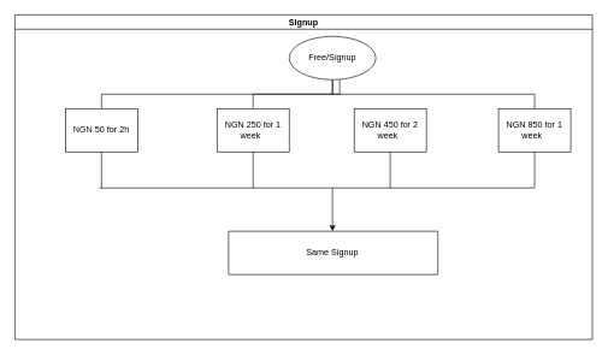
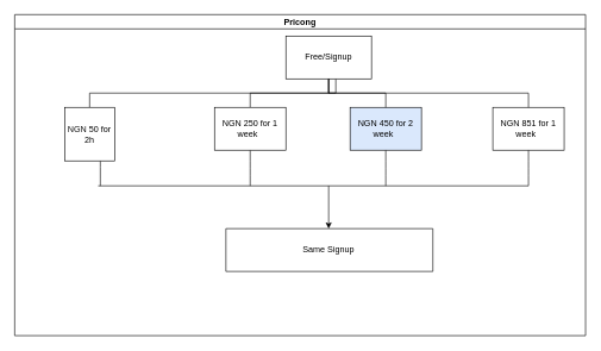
  <mxCell id="0" />
  <mxCell id="1" parent="0" />
- <mxCell id="2" value="Signup" style="swimlane;startSize=20;horizontal=1;containerType=tree;newEdgeStyle={&quot;edgeStyle&quot;:&quot;elbowEdgeStyle&quot;,&quot;startArrow&quot;:&quot;none&quot;,&quot;endArrow&quot;:&quot;none&quot;};strokeColor=light-dark(#000000,#3333FF);" vertex="1" parent="1"><mxGeometry x="20" width="800" height="450" as="geometry" y="20" /></mxCell>
+ <mxCell id="2" value="Pricong" style="swimlane;startSize=20;horizontal=1;containerType=tree;newEdgeStyle={&quot;edgeStyle&quot;:&quot;elbowEdgeStyle&quot;,&quot;startArrow&quot;:&quot;none&quot;,&quot;endArrow&quot;:&quot;none&quot;};strokeColor=light-dark(#000000,#3333FF);" vertex="1" parent="1"><mxGeometry x="20" width="800" height="450" as="geometry" y="20" /></mxCell>
  <mxCell id="3" value="" style="edgeStyle=elbowEdgeStyle;elbow=vertical;sourcePerimeterSpacing=0;targetPerimeterSpacing=0;startArrow=none;endArrow=none;rounded=0;curved=0;" edge="1" parent="2" source="5" target="7"><mxGeometry relative="1" as="geometry" /></mxCell>
  <mxCell id="4" value="" style="edgeStyle=elbowEdgeStyle;elbow=vertical;sourcePerimeterSpacing=0;targetPerimeterSpacing=0;startArrow=none;endArrow=none;rounded=0;curved=0;" edge="1" parent="2"><mxGeometry relative="1" as="geometry"><mxPoint x="450" y="90" as="sourcePoint" /><mxPoint x="330" y="130" as="targetPoint" /></mxGeometry></mxCell>
- <mxCell id="5" value="Free/Signup" style="ellipse;whiteSpace=wrap;html=1;align=center;treeFolding=1;treeMoving=1;newEdgeStyle={&quot;edgeStyle&quot;:&quot;elbowEdgeStyle&quot;,&quot;startArrow&quot;:&quot;none&quot;,&quot;endArrow&quot;:&quot;none&quot;};strokeColor=light-dark(#000000,#00FF00);" vertex="1" parent="2"><mxGeometry x="380" y="30" width="120" height="60" as="geometry" /></mxCell>
+ <mxCell id="5" value="Free/Signup" style="whiteSpace=wrap;html=1;align=center;treeFolding=1;treeMoving=1;newEdgeStyle={&quot;edgeStyle&quot;:&quot;elbowEdgeStyle&quot;,&quot;startArrow&quot;:&quot;none&quot;,&quot;endArrow&quot;:&quot;none&quot;};strokeColor=light-dark(#000000,#00FF00);" vertex="1" parent="2"><mxGeometry x="380" y="30" width="120" height="60" as="geometry" /></mxCell>
  <mxCell id="6" style="edgeStyle=elbowEdgeStyle;html=1;startArrow=none;endArrow=none;" edge="1" parent="2" source="7"><mxGeometry relative="1" as="geometry"><mxPoint x="120" y="240" as="targetPoint" /></mxGeometry></mxCell>
- <mxCell id="7" value="&lt;font color=&quot;#121212&quot;&gt;NGN&amp;nbsp;&lt;/font&gt;50 for 2h" style="whiteSpace=wrap;html=1;align=center;verticalAlign=middle;treeFolding=1;treeMoving=1;newEdgeStyle={&quot;edgeStyle&quot;:&quot;elbowEdgeStyle&quot;,&quot;startArrow&quot;:&quot;none&quot;,&quot;endArrow&quot;:&quot;none&quot;};" vertex="1" parent="2"><mxGeometry x="70" y="130" width="100" height="60" as="geometry" /></mxCell>
+ <mxCell id="7" value="&lt;font color=&quot;#121212&quot;&gt;NGN&amp;nbsp;&lt;/font&gt;50 for 2h" style="whiteSpace=wrap;html=1;align=center;verticalAlign=middle;treeFolding=1;treeMoving=1;newEdgeStyle={&quot;edgeStyle&quot;:&quot;elbowEdgeStyle&quot;,&quot;startArrow&quot;:&quot;none&quot;,&quot;endArrow&quot;:&quot;none&quot;};" vertex="1" parent="2"><mxGeometry x="70" y="130" width="70" height="75" as="geometry" /></mxCell>
  <mxCell id="8" style="edgeStyle=elbowEdgeStyle;html=1;startArrow=none;endArrow=none;" edge="1" parent="2" source="9"><mxGeometry relative="1" as="geometry"><mxPoint x="330" y="240" as="targetPoint" /></mxGeometry></mxCell>
  <mxCell id="9" value="NGN 250 for 1 week&amp;nbsp;&amp;nbsp;" style="whiteSpace=wrap;html=1;align=center;verticalAlign=middle;treeFolding=1;treeMoving=1;newEdgeStyle={&quot;edgeStyle&quot;:&quot;elbowEdgeStyle&quot;,&quot;startArrow&quot;:&quot;none&quot;,&quot;endArrow&quot;:&quot;none&quot;};" vertex="1" parent="2"><mxGeometry x="280" y="130" width="100" height="60" as="geometry" /></mxCell>
  <mxCell id="10" style="edgeStyle=elbowEdgeStyle;html=1;startArrow=none;endArrow=none;" edge="1" parent="2" source="11"><mxGeometry relative="1" as="geometry"><mxPoint x="520" y="240" as="targetPoint" /></mxGeometry></mxCell>
- <mxCell id="11" value="NGN 450 for 2 week&amp;nbsp;&amp;nbsp;" style="whiteSpace=wrap;html=1;align=center;verticalAlign=middle;treeFolding=1;treeMoving=1;newEdgeStyle={&quot;edgeStyle&quot;:&quot;elbowEdgeStyle&quot;,&quot;startArrow&quot;:&quot;none&quot;,&quot;endArrow&quot;:&quot;none&quot;};" vertex="1" parent="2"><mxGeometry x="470" y="130" width="100" height="60" as="geometry" /></mxCell>
+ <mxCell id="11" value="NGN 450 for 2 week&amp;nbsp;&amp;nbsp;" style="whiteSpace=wrap;html=1;align=center;verticalAlign=middle;treeFolding=1;treeMoving=1;newEdgeStyle={&quot;edgeStyle&quot;:&quot;elbowEdgeStyle&quot;,&quot;startArrow&quot;:&quot;none&quot;,&quot;endArrow&quot;:&quot;none&quot;};fillColor=#dae8fc;" vertex="1" parent="2"><mxGeometry x="470" y="130" width="100" height="60" as="geometry" /></mxCell>
+ <mxCell id="12" value="" style="edgeStyle=elbowEdgeStyle;elbow=vertical;sourcePerimeterSpacing=0;targetPerimeterSpacing=0;startArrow=none;endArrow=none;rounded=0;curved=0;" edge="1" parent="2" source="5" target="11"><mxGeometry relative="1" as="geometry"><mxPoint x="250" y="90" as="sourcePoint" /><mxPoint x="320" y="130" as="targetPoint" /></mxGeometry></mxCell>
  <mxCell id="13" style="edgeStyle=elbowEdgeStyle;html=1;startArrow=none;endArrow=none;" edge="1" parent="2" source="14"><mxGeometry relative="1" as="geometry"><mxPoint x="720" y="240" as="targetPoint" /></mxGeometry></mxCell>
- <mxCell id="14" value="NGN 850 for 1 week&amp;nbsp;&amp;nbsp;" style="whiteSpace=wrap;html=1;align=center;verticalAlign=middle;treeFolding=1;treeMoving=1;newEdgeStyle={&quot;edgeStyle&quot;:&quot;elbowEdgeStyle&quot;,&quot;startArrow&quot;:&quot;none&quot;,&quot;endArrow&quot;:&quot;none&quot;};" vertex="1" parent="2"><mxGeometry x="670" y="130" width="100" height="60" as="geometry" /></mxCell>
+ <mxCell id="14" value="NGN 851 for 1 week&amp;nbsp;&amp;nbsp;" style="whiteSpace=wrap;html=1;align=center;verticalAlign=middle;treeFolding=1;treeMoving=1;newEdgeStyle={&quot;edgeStyle&quot;:&quot;elbowEdgeStyle&quot;,&quot;startArrow&quot;:&quot;none&quot;,&quot;endArrow&quot;:&quot;none&quot;};" vertex="1" parent="2"><mxGeometry x="670" y="130" width="100" height="60" as="geometry" /></mxCell>
  <mxCell id="15" value="" style="edgeStyle=elbowEdgeStyle;elbow=vertical;sourcePerimeterSpacing=0;targetPerimeterSpacing=0;startArrow=none;endArrow=none;rounded=0;curved=0;" edge="1" parent="2" source="5" target="14"><mxGeometry relative="1" as="geometry"><mxPoint x="360" y="90" as="sourcePoint" /><mxPoint x="520" y="130" as="targetPoint" /></mxGeometry></mxCell>
  <mxCell id="16" value="" style="endArrow=none;html=1;" edge="1" parent="1"><mxGeometry width="50" height="50" relative="1" as="geometry"><mxPoint x="137" y="260" as="sourcePoint" /><mxPoint x="740" y="260" as="targetPoint" /></mxGeometry></mxCell>
  <mxCell id="17" value="" style="endArrow=classic;html=1;" edge="1" parent="1"><mxGeometry width="50" height="50" relative="1" as="geometry"><mxPoint x="460" y="260" as="sourcePoint" /><mxPoint x="460" y="320" as="targetPoint" /></mxGeometry></mxCell>
  <mxCell id="18" value="" style="swimlane;startSize=0;" vertex="1" parent="1"><mxGeometry x="316" y="320" width="290" height="60" as="geometry" /></mxCell>
  <mxCell id="19" value="Same Signup&amp;nbsp;" style="text;html=1;align=center;verticalAlign=middle;resizable=0;points=[];autosize=1;strokeColor=none;fillColor=none;" vertex="1" parent="18"><mxGeometry x="90" y="15" width="110" height="30" as="geometry" /></mxCell>
